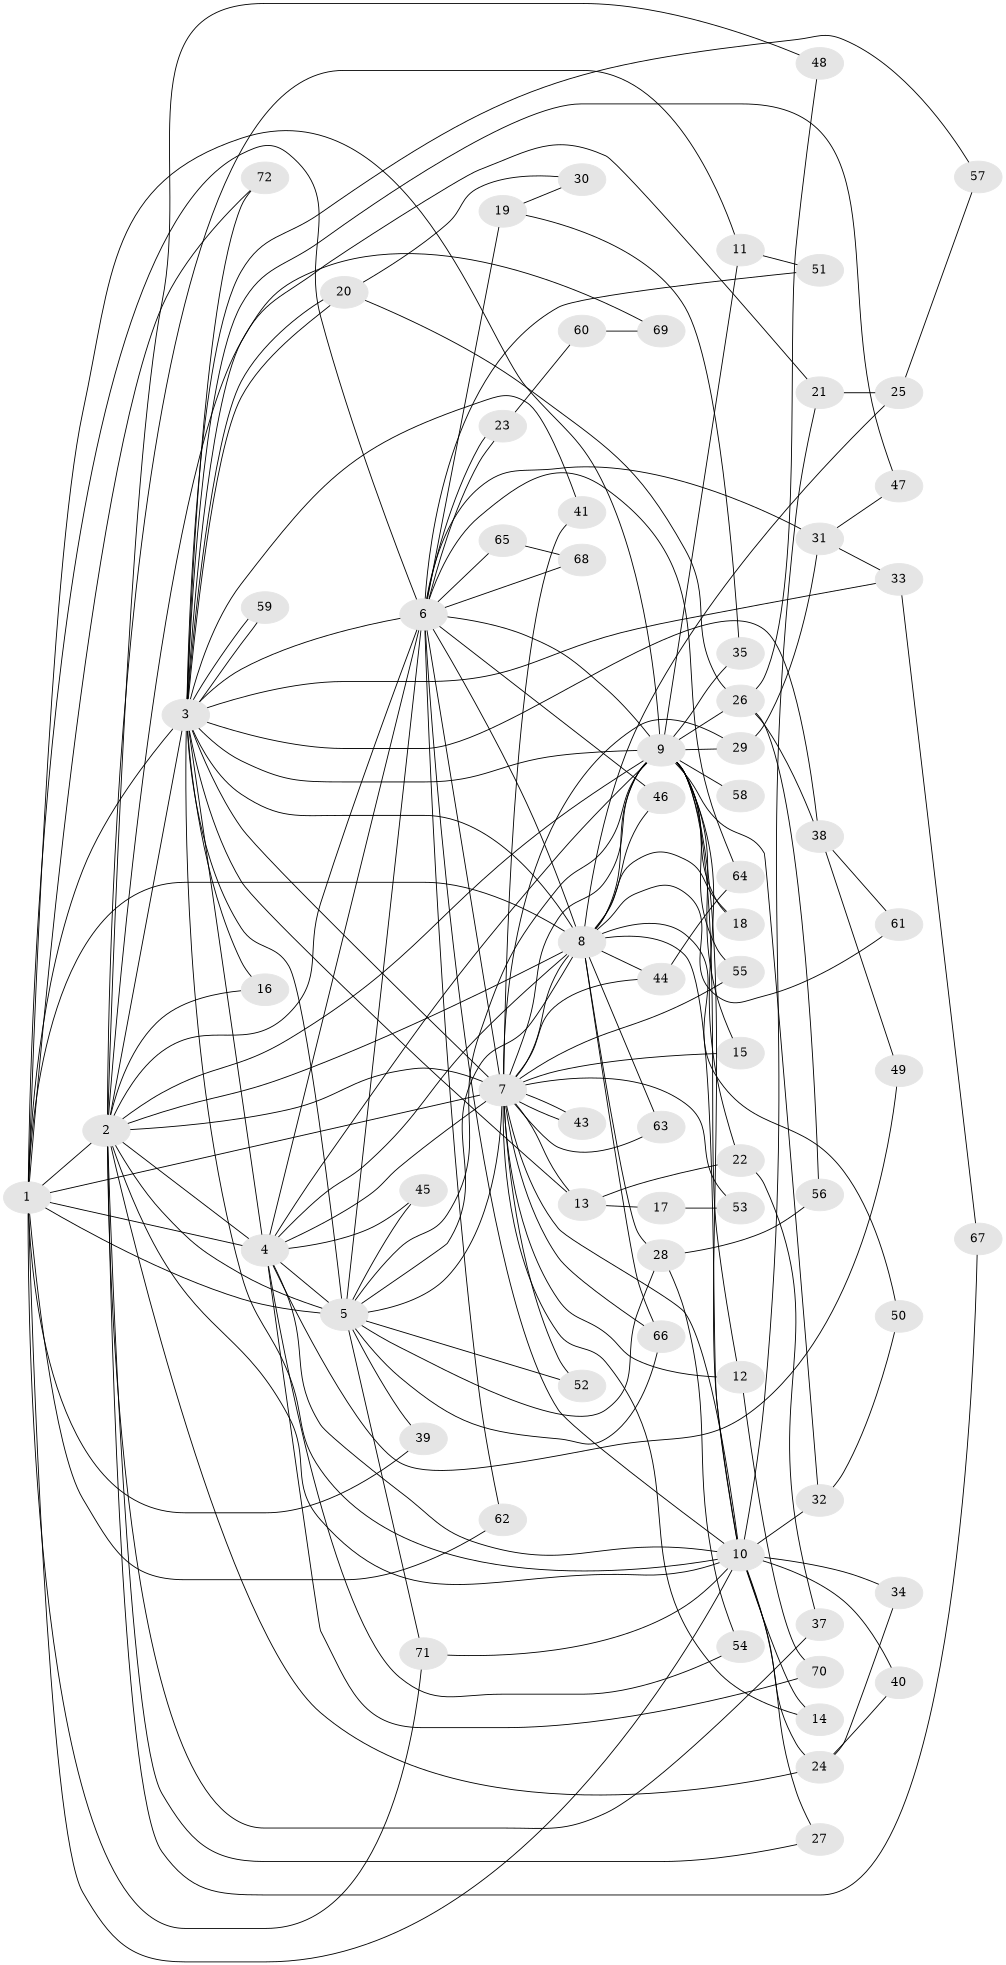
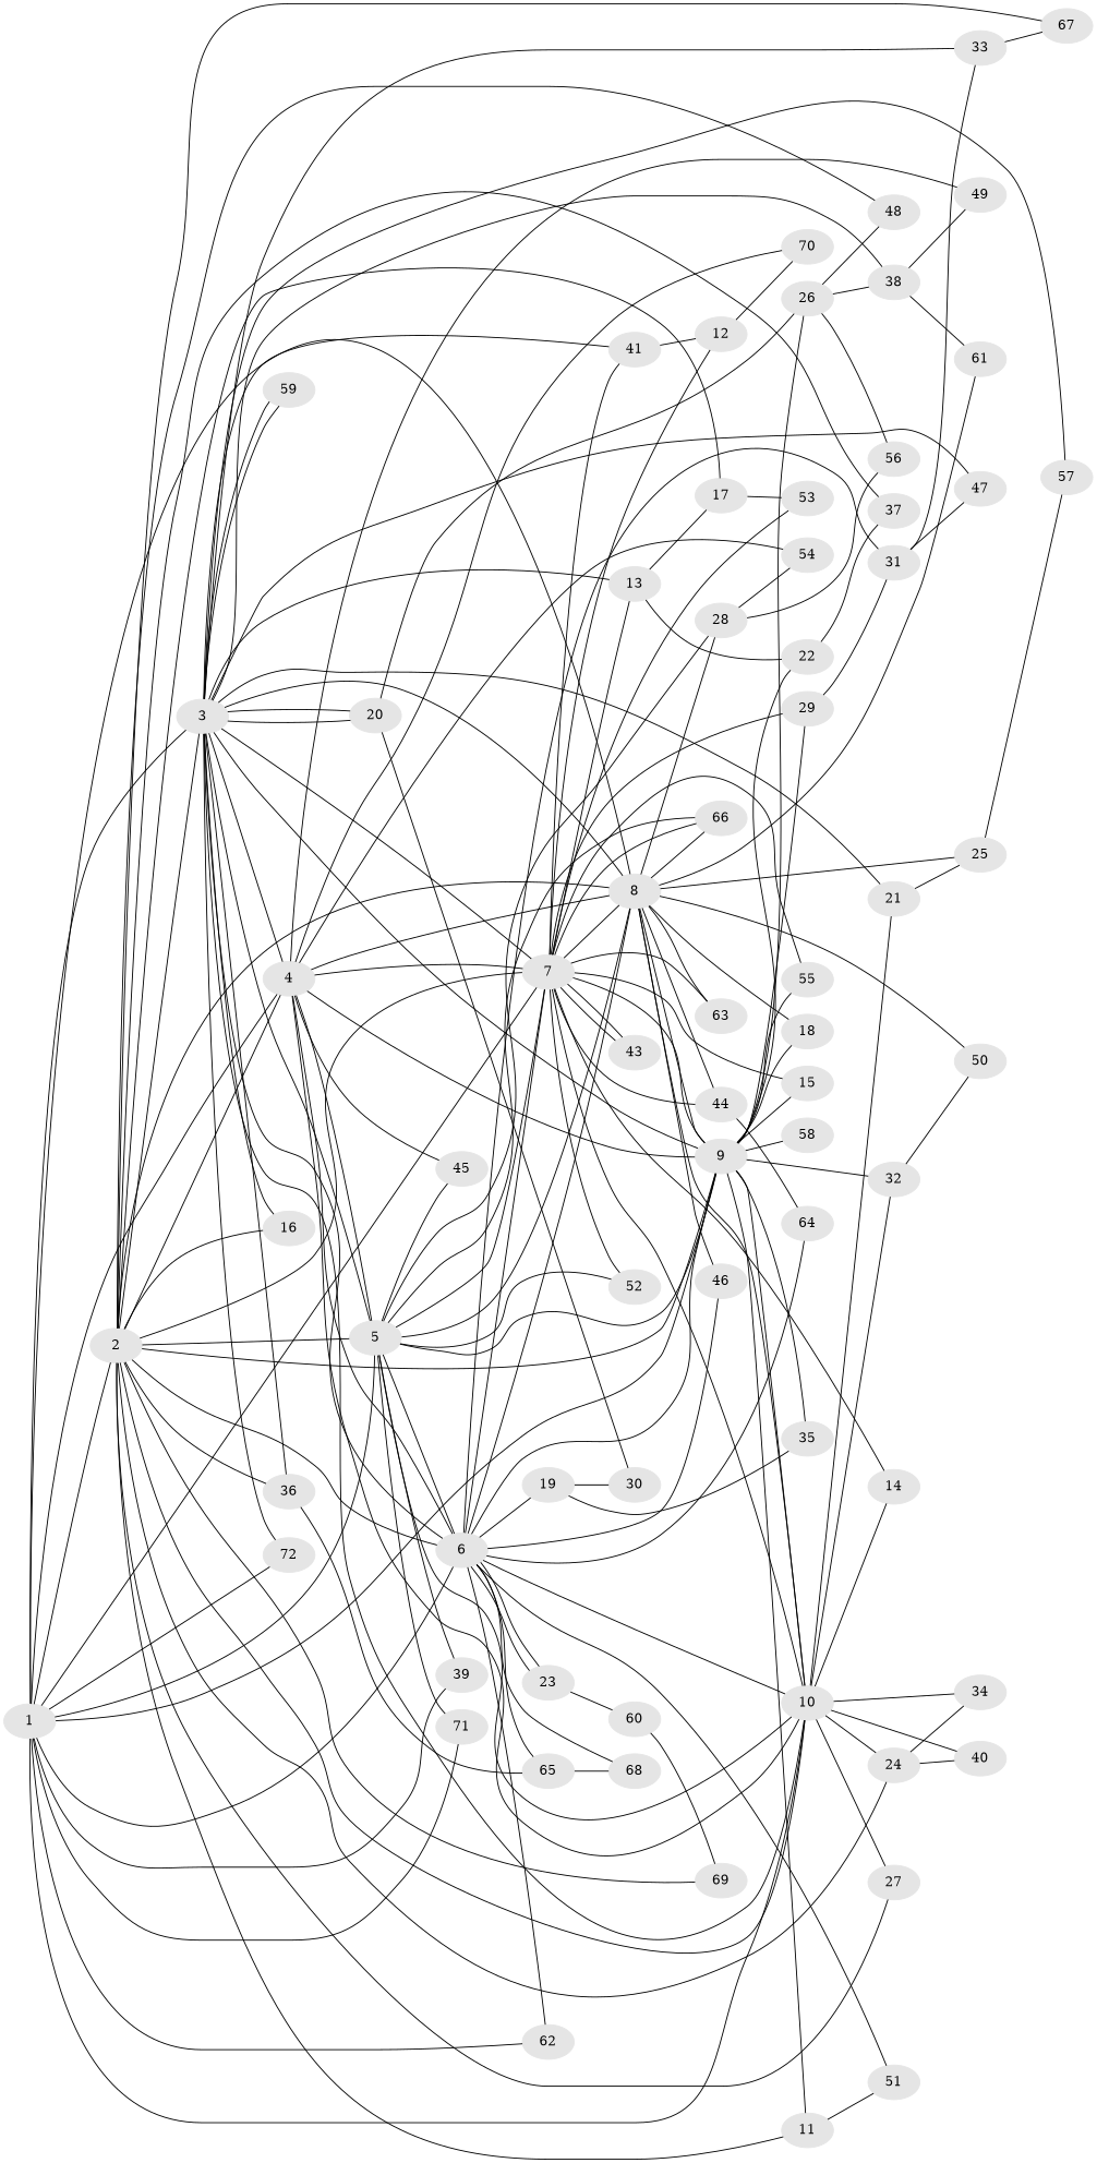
  graph {
    rankdir=LR
    node [color=gray90 style=filled]
    1
    2
    3
    4
    5
    6
    7
    8
    9
    10
    39
    62
    71
    72
    11
    16
    17
    24
    27
+   36
    37
    48
    67
    69
    13
    20
    21
    33
    38
    41
    47
    57
    59
    45
    49
    54
    70
    28
    52
    66
    19
    23
    31
    46
    51
    64
    65
    68
    12
    14
    15
    29
    43
    44
    53
    55
    63
    18
    25
    50
    61
    22
    26
    32
    35
    58
    34
    40
    30
    56
    60
    1 -- 2
    1 -- 3
    1 -- 4
    1 -- 5
    1 -- 6
    1 -- 7
    1 -- 8
    1 -- 9
    1 -- 10
    1 -- 39
    1 -- 62
    1 -- 71
    1 -- 72
    2 -- 3
    2 -- 4
    2 -- 5
    2 -- 6
    2 -- 7
    2 -- 8
    2 -- 9
    2 -- 10
    2 -- 11
    2 -- 16
+   2 -- 17
    2 -- 24
    2 -- 27
+   2 -- 36
    2 -- 37
    2 -- 48
    2 -- 67
    2 -- 69
    3 -- 4
    3 -- 5
    3 -- 6
    3 -- 7
    3 -- 8
    3 -- 9
    3 -- 10
    3 -- 72
    3 -- 16
+   3 -- 36
    3 -- 13
    3 -- 20
    3 -- 20
    3 -- 21
    3 -- 33
    3 -- 38
    3 -- 41
    3 -- 47
    3 -- 57
    3 -- 59
    3 -- 59
    4 -- 5
    4 -- 6
    4 -- 7
    4 -- 8
    4 -- 9
    4 -- 10
    4 -- 45
    4 -- 49
    4 -- 54
    4 -- 70
    5 -- 6
    5 -- 7
    5 -- 8
    5 -- 9
-   71 -- 10
+   5 -- 10
    5 -- 39
    5 -- 71
    5 -- 45
    5 -- 28
    5 -- 52
    5 -- 66
    6 -- 7
    6 -- 8
    6 -- 9
    6 -- 10
    6 -- 62
    6 -- 19
    6 -- 23
    6 -- 23
    6 -- 31
    6 -- 46
    6 -- 51
    6 -- 64
    6 -- 65
    6 -- 68
    7 -- 8
    7 -- 9
    7 -- 10
    7 -- 13
    7 -- 41
    7 -- 52
    7 -- 66
    7 -- 12
    7 -- 14
    7 -- 15
    7 -- 29
    7 -- 43
    7 -- 43
    7 -- 44
    7 -- 53
    7 -- 55
    7 -- 63
    8 -- 9
    8 -- 10
    8 -- 28
    8 -- 66
    8 -- 46
    8 -- 44
    8 -- 63
    8 -- 18
    8 -- 25
    8 -- 50
    8 -- 61
    9 -- 10
    9 -- 11
-   9 -- 12
+   41 -- 12
    9 -- 15
    9 -- 29
    9 -- 55
    9 -- 18
    9 -- 22
    9 -- 26
    9 -- 32
    9 -- 35
    9 -- 58
    10 -- 24
    10 -- 27
    10 -- 21
    10 -- 14
    10 -- 32
    10 -- 34
    10 -- 40
    11 -- 51
    17 -- 53
    24 -- 34
    24 -- 40
+   36 -- 65
    13 -- 17
    13 -- 22
    20 -- 26
    20 -- 30
    21 -- 25
    33 -- 67
    38 -- 49
    38 -- 61
    28 -- 54
    28 -- 56
    19 -- 35
    19 -- 30
    23 -- 60
    31 -- 33
    31 -- 47
    65 -- 68
    12 -- 70
    29 -- 31
    44 -- 64
    25 -- 57
    22 -- 37
    26 -- 48
    26 -- 38
    26 -- 56
    32 -- 50
    60 -- 69
  }
